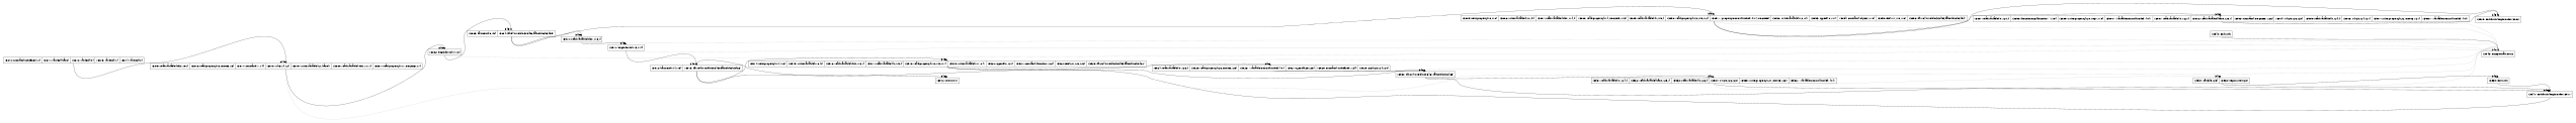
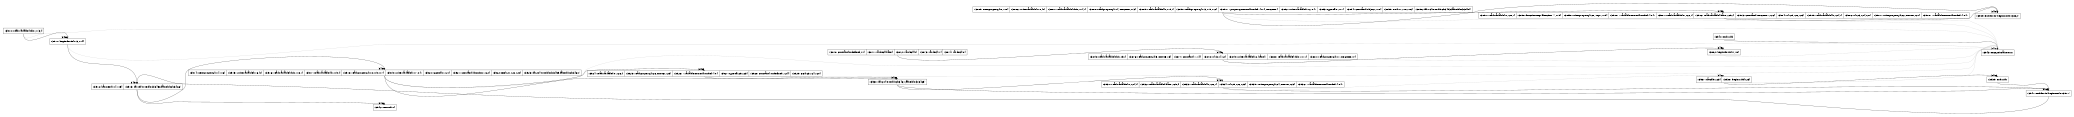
  digraph {
    rankdir=LR
    node [shape=record]
    edge [headport=n tailport=s]
    n1 [label="{13870: constant[undefined,v1]|13871: vardecl['base']|13872: vardecl['k']|13873: vardecl['v']|13874: vardecl['o']}"]
    n2 [label="{13875: read-variable['this',v5,-]|13876: read-property[v5,'NAME',v3]|13877: constant[\".\",v4]|13878: +[v3,v4,v2]|13879: write-variable[v2,'base']*|13880: read-variable['this',v11,-]|13881: read-property[v11,'LOCALE',v7]}"]
    n3 [label="{13882: begin-for-in[v7,v8]}"]
    n4 [label="{13943: exceptional-return}"]
-   n5 [label="{13883: has-next[v8,v9]|13884: if[v9](true-block:3452,false-block:3455)}"]
    n6 [label="{13885: next-property[v8,v10]|13886: write-variable[v10,'k']|13887: read-variable['this',v14,-]|13888: read-property[v14,'LOCALE',v13]|13889: read-variable['k',v15,-]|13890: read-property[v13,v15,v12]|13891: \<property-non-null-undef\>[v14,'LOCALE']|13892: write-variable[v12,'o']*|13893: typeof['o',v17]|13894: constant[\"object\",v18]|13895: ==[v17,v18,v16]|13896: if[v16](true-block:3453,false-block:3454)}"]
    n7 [label="{13910: read-variable['this',v13,-]}"]
    n8 [label="{13897: read-variable['o',v20,-]|13898: function-expr[function ( ),v19]|13899: write-property[v20,'repr',v19]|13900: \<variable-non-null-undef\>['o']*|13901: read-variable['o',v22,-]|13902: read-variable['base',v25,-]|13903: constant[\"LOCALE.\",v26]|13904: +[v25,v26,v23]|13905: read-variable['k',v24,-]|13906: +[v23,v24,v21]|13907: write-property[v22,'NAME',v21]|13908: \<variable-non-null-undef\>['o']*}"]
    n9 [label="{13909: end-for-in(begin-node:13882)}"]
    n10 [label="{13911: begin-for-in[v13,v14]}"]
    n11 [label="{13912: has-next[v14,v15]|13913: if[v15](true-block:3458,false-block:3466)}"]
    n12 [label="{13914: next-property[v14,v16]|13915: write-variable[v16,'k']|13916: read-variable['this',v18,-]|13917: read-variable['k',v19,-]|13918: read-property[v18,v19,v17]|13919: write-variable[v17,'o']*|13920: typeof['o',v21]|13921: constant[\"function\",v22]|13922: ==[v21,v22,v20]|13923: if[v20](true-block:3459,false-block:3460)}"]
    n13 [label="{13942: return[v1]}"]
    n14 [label="{13930: if[v20](true-block:3461,false-block:3465)}"]
    n15 [label="{13924: read-variable['o',v26,-]|13925: read-property[v26,'NAME',v25]|13926: \<variable-non-null-undef\>['o']|13927: typeof[v25,v23]|13928: constant[\"undefined\",v24]|13929: ==[v23,v24,v20]}"]
    n16 [label="{13931: read-variable['o',v24,-]|13932: read-variable['base',v25,-]|13933: read-variable['k',v26,-]|13934: +[v25,v26,v23]|13935: write-property[v24,'NAME',v23]|13936: \<variable-non-null-undef\>['o']*}"]
    n17 [label="{13941: end-for-in(begin-node:13911)}"]
    n18 [label="{13937: catch[e,v23]|13938: begin-with[v23]}"]
    n19 [label="{13939: end-with}"]
    n20 [label="{13940: end-with}"]
    n1 -> n2 [headlabel="      3449"]
    n2 -> n3 [headlabel="      3450"]
    n2 -> n4 [color=gray headlabel="      3467"]
    n3 -> n4 [color=gray]
-   n3 -> n5 [headlabel="      3451"]
-   n5 -> n6 [headlabel="      3452"]
-   n5 -> n7 [headlabel="      3455"]
    n6 -> n4 [color=gray]
    n6 -> n8 [headlabel="      3453"]
    n6 -> n9 [headlabel="      3454"]
    n7 -> n4 [color=gray]
    n7 -> n10 [headlabel="      3456"]
    n8 -> n4 [color=gray]
    n8 -> n9
    n10 -> n4 [color=gray]
    n10 -> n11 [headlabel="      3457"]
    n11 -> n12 [headlabel="      3458"]
    n11 -> n13 [headlabel="      3466"]
    n12 -> n4 [color=gray]
    n12 -> n14 [headlabel="      3460"]
    n12 -> n15 [headlabel="      3459"]
    n14 -> n16 [headlabel="      3461"]
    n14 -> n17 [headlabel="      3465"]
    n15 -> n4 [color=gray]
    n15 -> n14
    n16 -> n17
    n16 -> n18 [color=gray headlabel="      3462"]
    n17 -> n11
    n18 -> n4 [color=gray]
    n18 -> n19 [headlabel="      3463"]
    n19 -> n17
    n20 -> n4
  }
